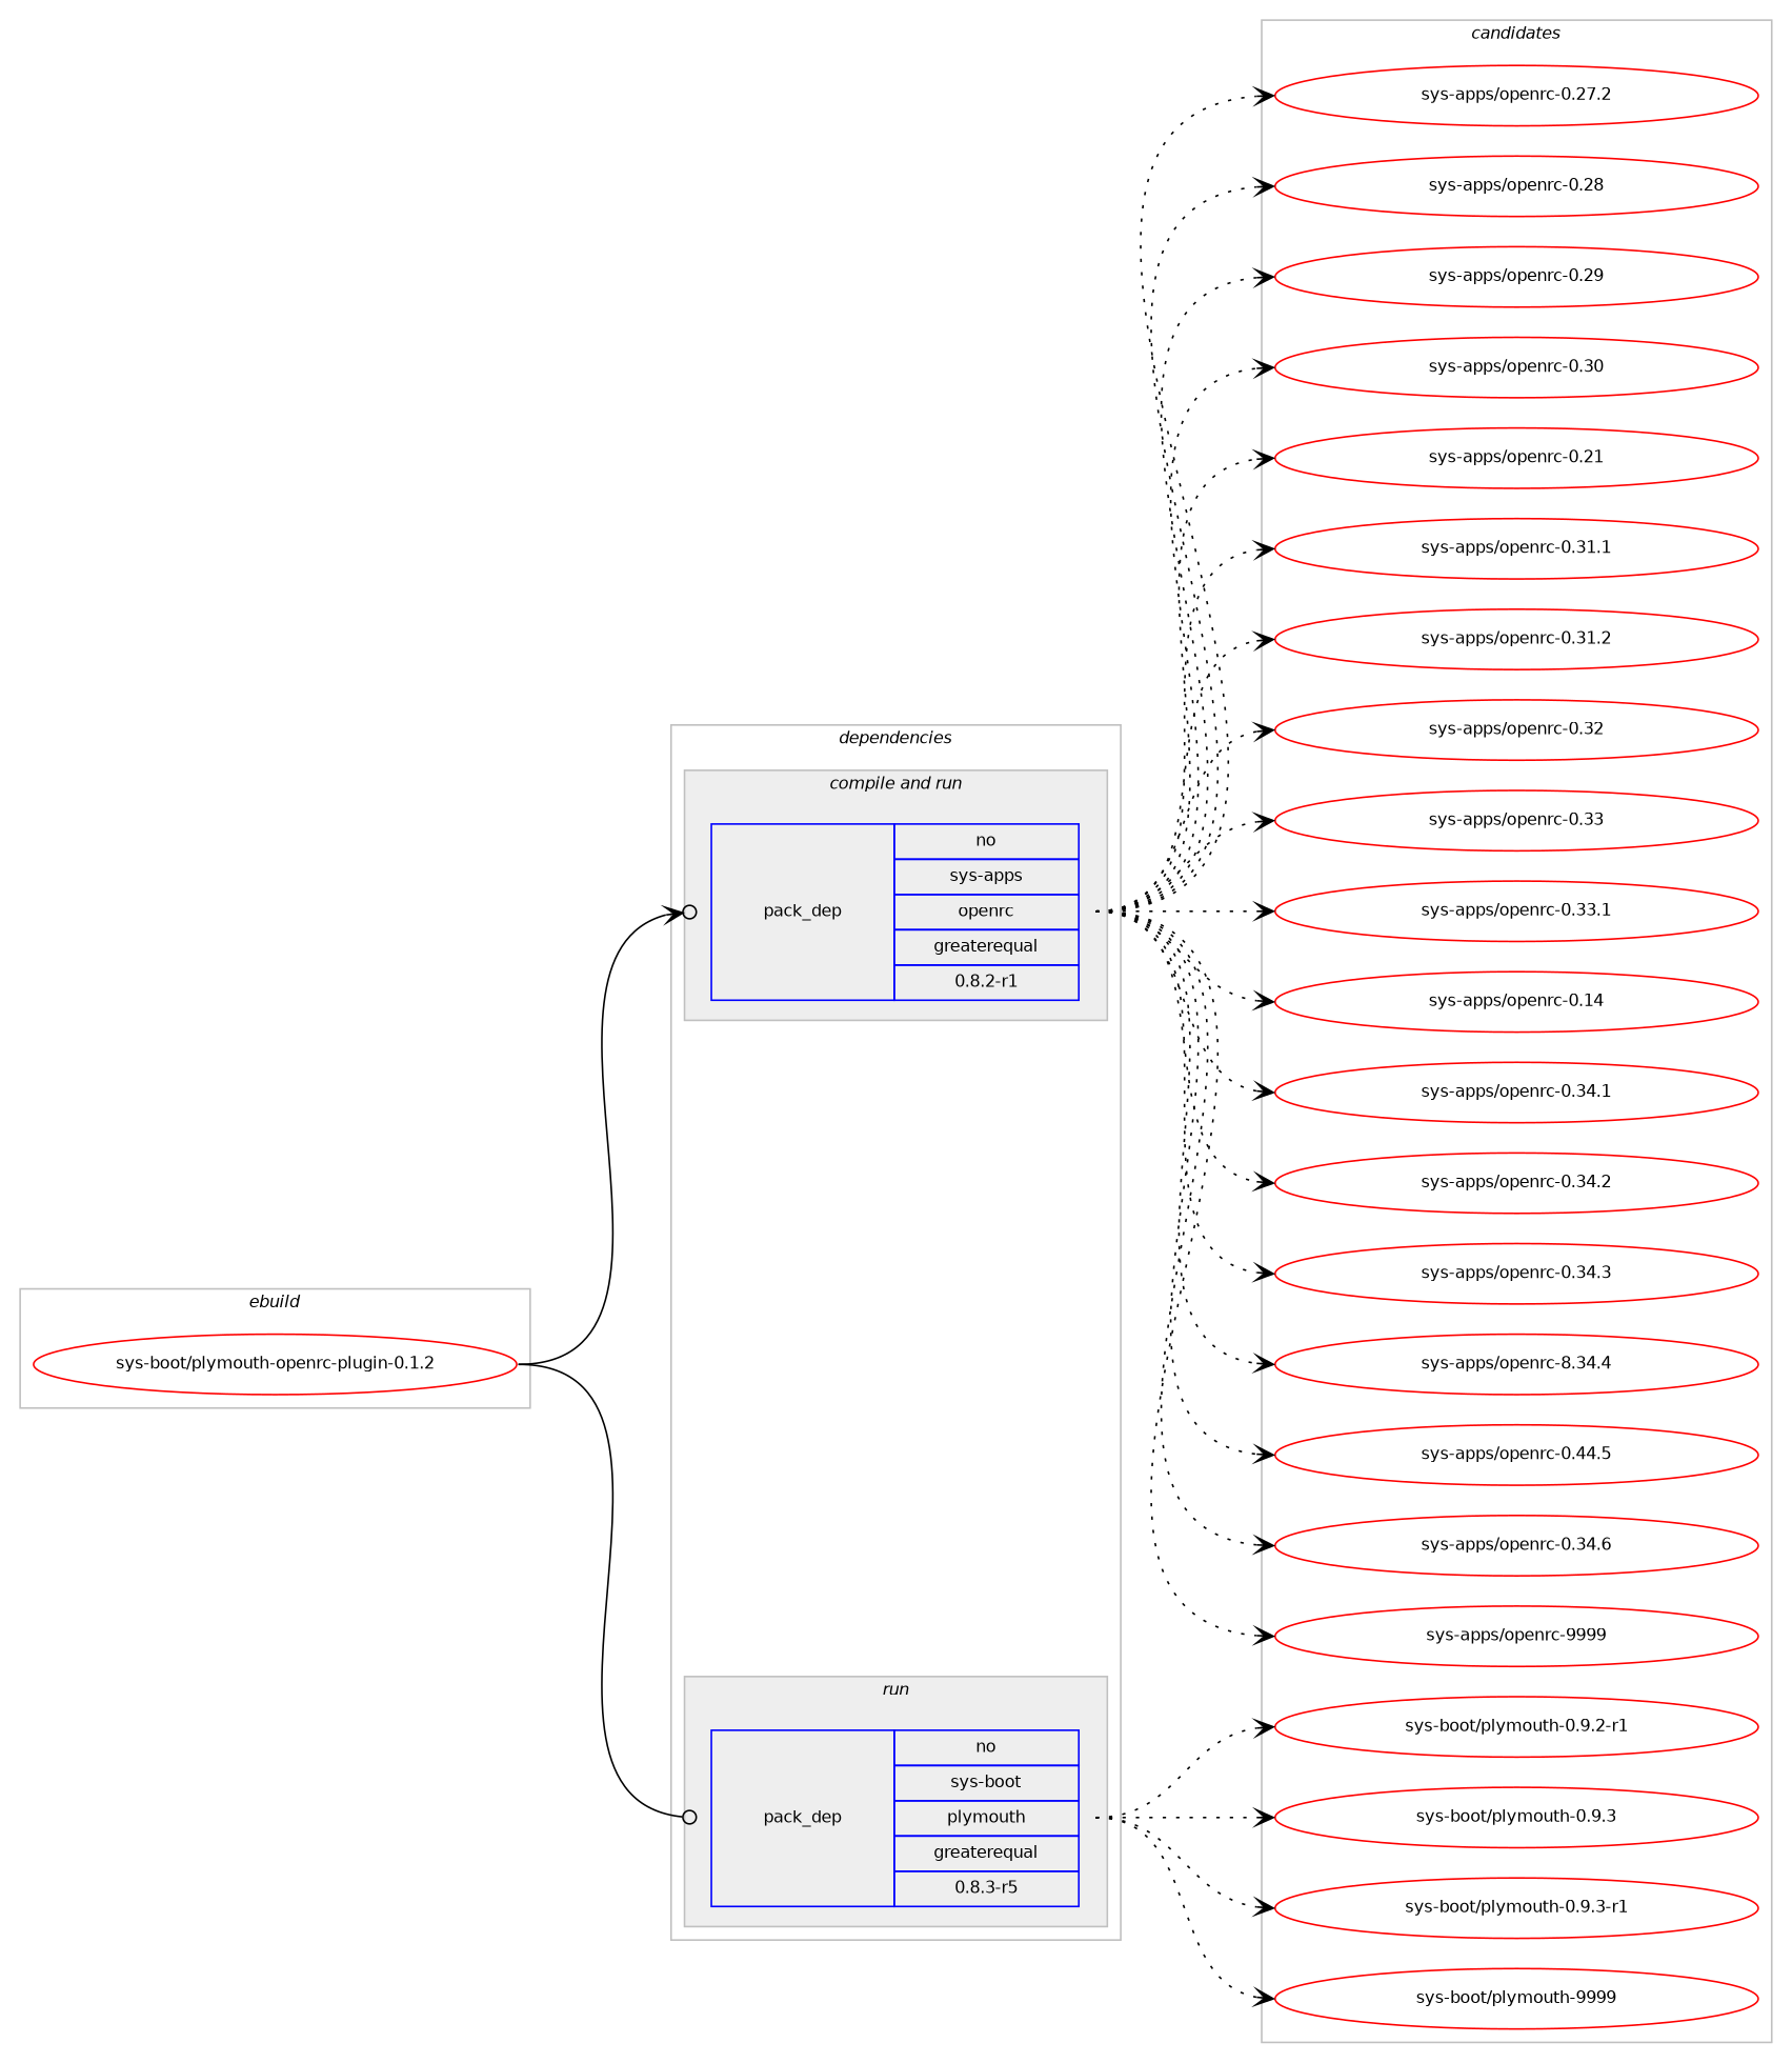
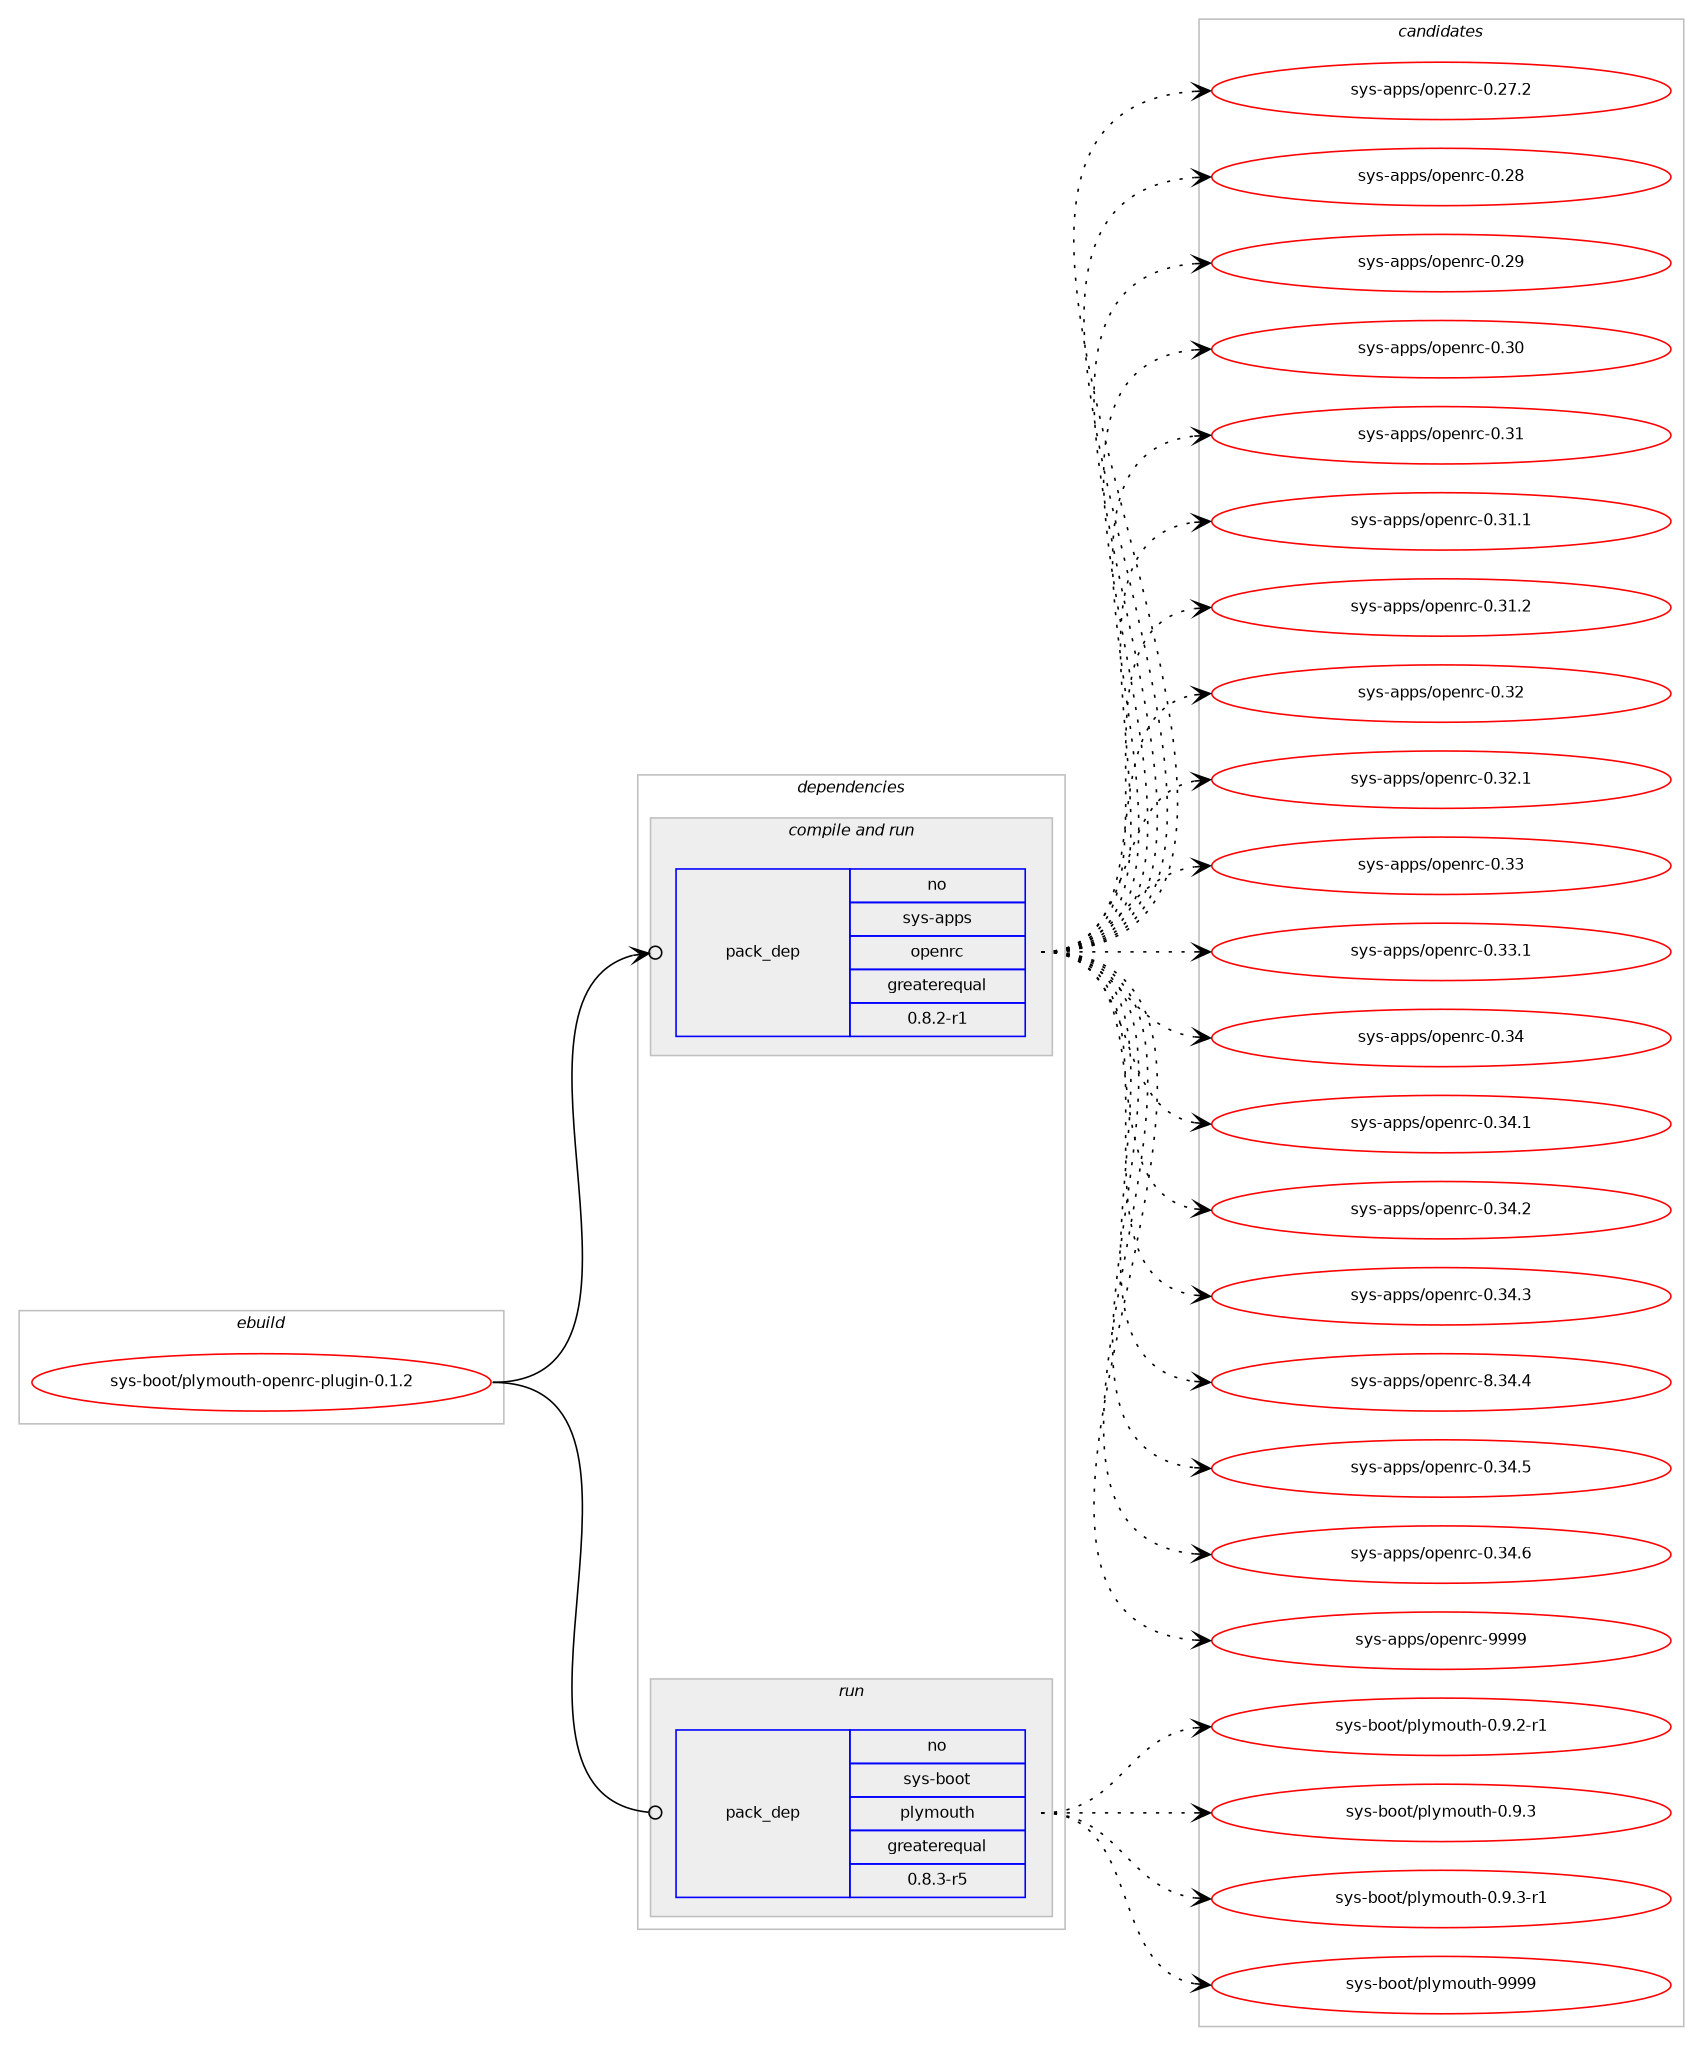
  digraph {
    compound=true
    concentrate=true
    fontname=Helvetica
    fontsize=10
    newrank=true
    rankdir=LR
    ranksep=1.5
    node [color=red fontname=Helvetica fontsize=10]
    edge [arrowhead=vee headport=w style=dotted tailport=e weight=100]
    n1 [label="sys-boot/plymouth-openrc-plugin-0.1.2" width=4]
    n2 [color=blue label=<<TABLE BORDER="0" CELLBORDER="1" CELLSPACING="0" CELLPADDING="4" WIDTH="220"><TR><TD ROWSPAN="6" CELLPADDING="30">pack_dep</TD></TR><TR><TD WIDTH="110">no</TD></TR><TR><TD>sys-apps</TD></TR><TR><TD>openrc</TD></TR><TR><TD>greaterequal</TD></TR><TR><TD>0.8.2-r1</TD></TR></TABLE>> shape=none]
    n3 [color=blue label=<<TABLE BORDER="0" CELLBORDER="1" CELLSPACING="0" CELLPADDING="4" WIDTH="220"><TR><TD ROWSPAN="6" CELLPADDING="30">pack_dep</TD></TR><TR><TD WIDTH="110">no</TD></TR><TR><TD>sys-boot</TD></TR><TR><TD>plymouth</TD></TR><TR><TD>greaterequal</TD></TR><TR><TD>0.8.3-r5</TD></TR></TABLE>> shape=none]
    n4 [label="sys-apps/openrc-0.27.2" width=4]
    n5 [label="sys-apps/openrc-0.28" width=4]
    n6 [label="sys-apps/openrc-0.29" width=4]
    n7 [label="sys-apps/openrc-0.30" width=4]
-   n8 [label="sys-apps/openrc-0.21" width=4]
+   n8 [label="sys-apps/openrc-0.31" width=4]
    n9 [label="sys-apps/openrc-0.31.1" width=4]
    n10 [label="sys-apps/openrc-0.31.2" width=4]
    n11 [label="sys-apps/openrc-0.32" width=4]
+   n12 [label="sys-apps/openrc-0.32.1" width=4]
    n13 [label="sys-apps/openrc-0.33" width=4]
    n14 [label="sys-apps/openrc-0.33.1" width=4]
-   n15 [label="sys-apps/openrc-0.14" width=4]
+   n15 [label="sys-apps/openrc-0.34" width=4]
    n16 [label="sys-apps/openrc-0.34.1" width=4]
    n17 [label="sys-apps/openrc-0.34.2" width=4]
    n18 [label="sys-apps/openrc-0.34.3" width=4]
    n19 [label="sys-apps/openrc-8.34.4" width=4]
-   n20 [label="sys-apps/openrc-0.44.5" width=4]
+   n20 [label="sys-apps/openrc-0.34.5" width=4]
    n21 [label="sys-apps/openrc-0.34.6" width=4]
    n22 [label="sys-apps/openrc-9999" width=4]
    n23 [label="sys-boot/plymouth-0.9.2-r1" width=4]
    n24 [label="sys-boot/plymouth-0.9.3" width=4]
    n25 [label="sys-boot/plymouth-0.9.3-r1" width=4]
    n26 [label="sys-boot/plymouth-9999" width=4]
    subgraph cluster_1 {
      color=gray
      label=<<i>ebuild</i>>
      rank=same
      n1
    }
    subgraph cluster_2 {
      color=gray
      label=<<i>dependencies</i>>
      subgraph cluster_3 {
        color=gray
        fillcolor="#eeeeee"
        label=<<i>compile</i>>
        style=filled
      }
      subgraph cluster_4 {
        color=gray
        fillcolor="#eeeeee"
        label=<<i>compile and run</i>>
        style=filled
        subgraph sub_5 {
          color=gray
          fillcolor="#eeeeee"
          label=<<i>compile and run</i>>
          style=filled
          n2
        }
      }
      subgraph cluster_6 {
        color=gray
        fillcolor="#eeeeee"
        label=<<i>run</i>>
        style=filled
        subgraph sub_7 {
          color=gray
          fillcolor="#eeeeee"
          label=<<i>run</i>>
          style=filled
          n3
        }
      }
    }
    subgraph cluster_8 {
      color=gray
      label=<<i>candidates</i>>
      rank=same
      subgraph sub_9 {
        color=black
        label=<<i>candidates</i>>
        nodesep=1
        rank=same
        n4
        n5
        n6
        n7
        n8
        n9
        n10
        n11
+       n12
        n13
        n14
        n15
        n16
        n17
        n18
        n19
        n20
        n21
        n22
      }
      subgraph sub_10 {
        color=black
        label=<<i>candidates</i>>
        nodesep=1
        rank=same
        n23
        n24
        n25
        n26
      }
    }
    n1 -> n2 [arrowhead=odotvee style=solid weight=20]
    n1 -> n3 [arrowhead=odot style=solid weight=20]
    n2 -> n4
    n2 -> n5
    n2 -> n6
    n2 -> n7
    n2 -> n8
    n2 -> n9
    n2 -> n10
    n2 -> n11
+   n2 -> n12
    n2 -> n13
    n2 -> n14
    n2 -> n15
    n2 -> n16
    n2 -> n17
    n2 -> n18
    n2 -> n19
    n2 -> n20
    n2 -> n21
    n2 -> n22
    n3 -> n23
    n3 -> n24
    n3 -> n25
    n3 -> n26
  }
